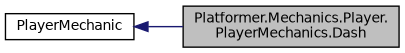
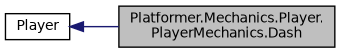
  digraph {
    rankdir=LR
    fontname="DejaVu Sans"
    node [color=black fontname="DejaVu Sans" fontsize=10 shape=record style=filled]
    n1 [fillcolor=grey75 fontcolor=black height=0.2 label="Platformer.Mechanics.Player.\lPlayerMechanics.Dash" width=0.4]
-   n2 [fillcolor=white height=0.2 label=PlayerMechanic width=0.4]
+   n2 [fillcolor=white height=0.2 label=Player width=0.4]
    n2 -> n1 [color=midnightblue dir=back fontname="DejaVu Sans" fontsize=10 labelfontname=Helvetica labelfontsize=10 style=solid]
  }
